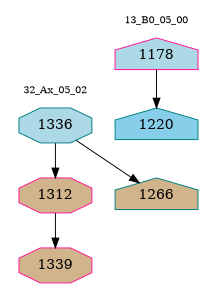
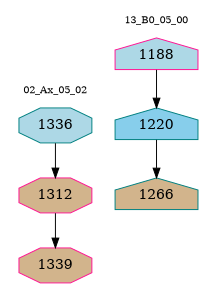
  digraph {
    node [color=teal fillcolor=tan shape=octagon style=filled]
    edge [color=black]
    n1 [fillcolor=lightblue label=1336]
    n2 [color=deeppink label=1312]
    n3 [color=deeppink label=1339]
-   n4 [color=deeppink fillcolor=lightblue label=1178 shape=house]
+   n4 [color=deeppink fillcolor=lightblue label=1188 shape=house]
    n5 [fillcolor=skyblue label=1220 shape=house]
    n6 [label=1266 shape=house]
    subgraph cluster_1 {
      color=white
      fontsize=10
-     label="32_Ax_05_02"
+     label="02_Ax_05_02"
      n1
      n2
      n3
    }
    subgraph cluster_2 {
      color=white
      fontsize=10
      label="13_B0_05_00"
      n4
      n5
      n6
    }
    n1 -> n2
    n2 -> n3
    n4 -> n5
-   n1 -> n6
+   n5 -> n6
  }
